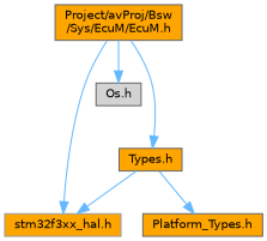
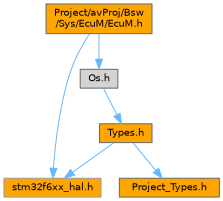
  digraph {
    node [color=grey40 fillcolor=orange fontname=Helvetica fontsize=10 shape=box style=filled]
    edge [color=steelblue1 fontname=Helvetica fontsize=10 labelfontname=Helvetica labelfontsize=10 style=solid]
    n1 [color=gray40 fontcolor=black height=0.2 label="Project/avProj/Bsw\l/Sys/EcuM/EcuM.h" width=0.4]
-   n2 [color=grey60 height=0.2 label="stm32f3xx_hal.h" width=0.4]
+   n2 [color=grey60 height=0.2 label="stm32f6xx_hal.h" width=0.4]
    n3 [fillcolor=lightgrey height=0.2 label="Os.h" width=0.4]
    n4 [height=0.2 label="Types.h" width=0.4]
-   n5 [height=0.2 label="Platform_Types.h" width=0.4]
+   n5 [height=0.2 label="Project_Types.h" width=0.4]
    n1 -> n2
    n1 -> n3
-   n1 -> n4
+   n3 -> n4
    n4 -> n2
    n4 -> n5
  }
